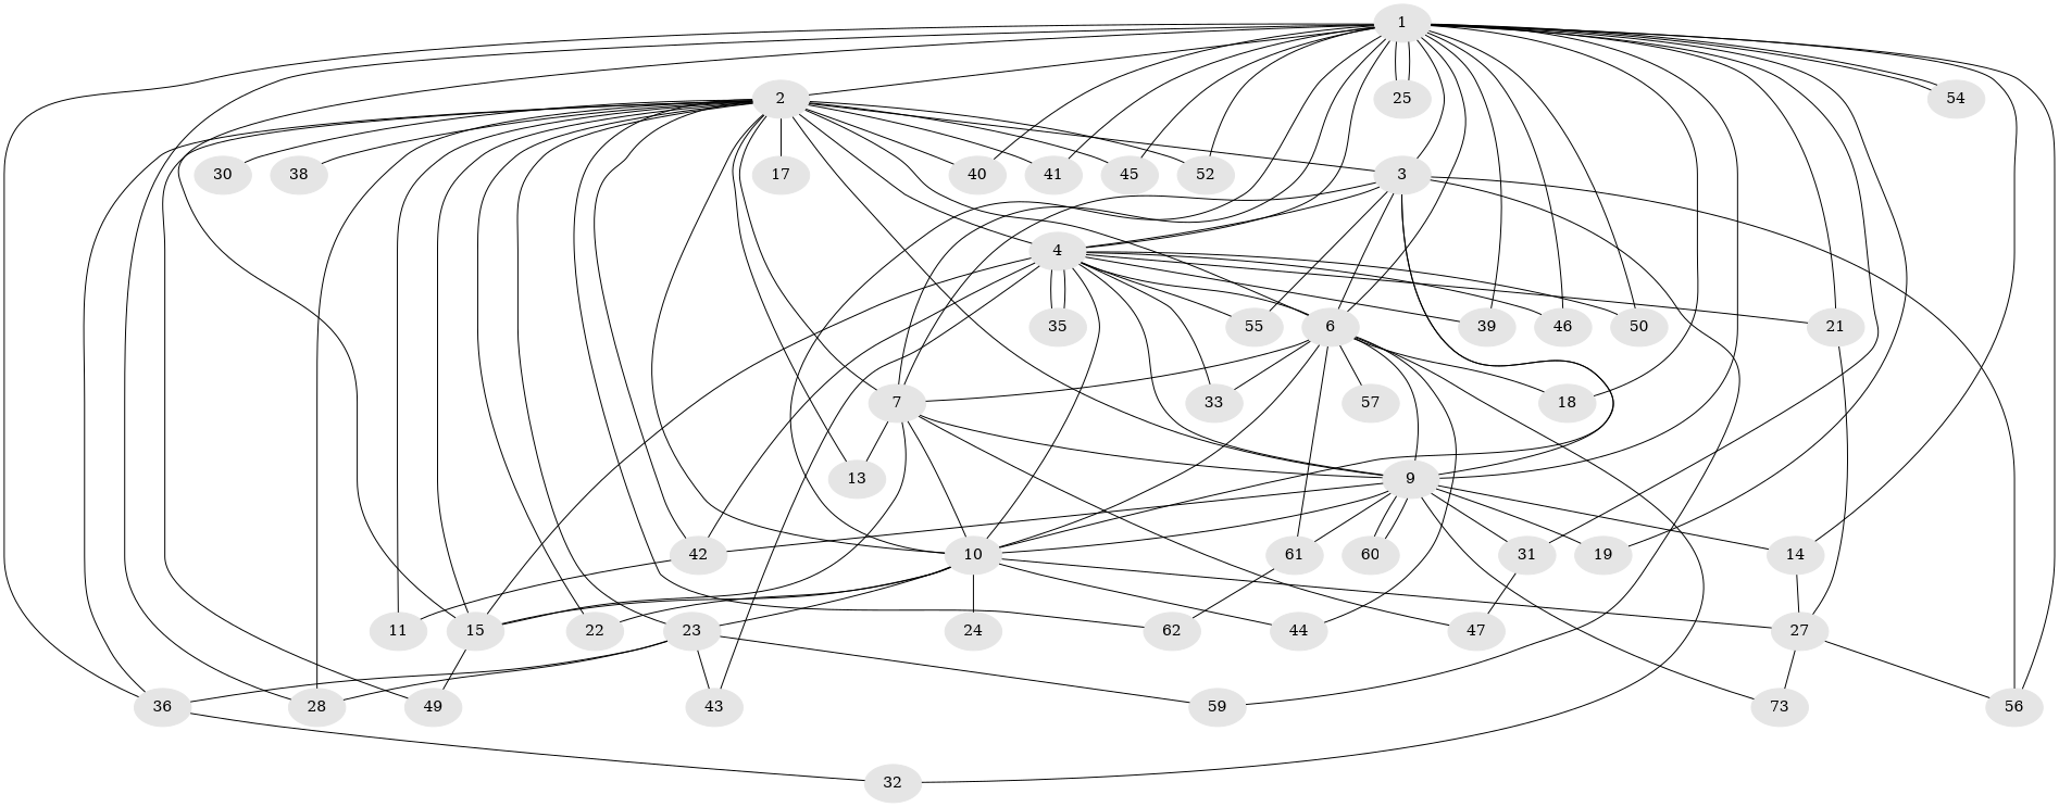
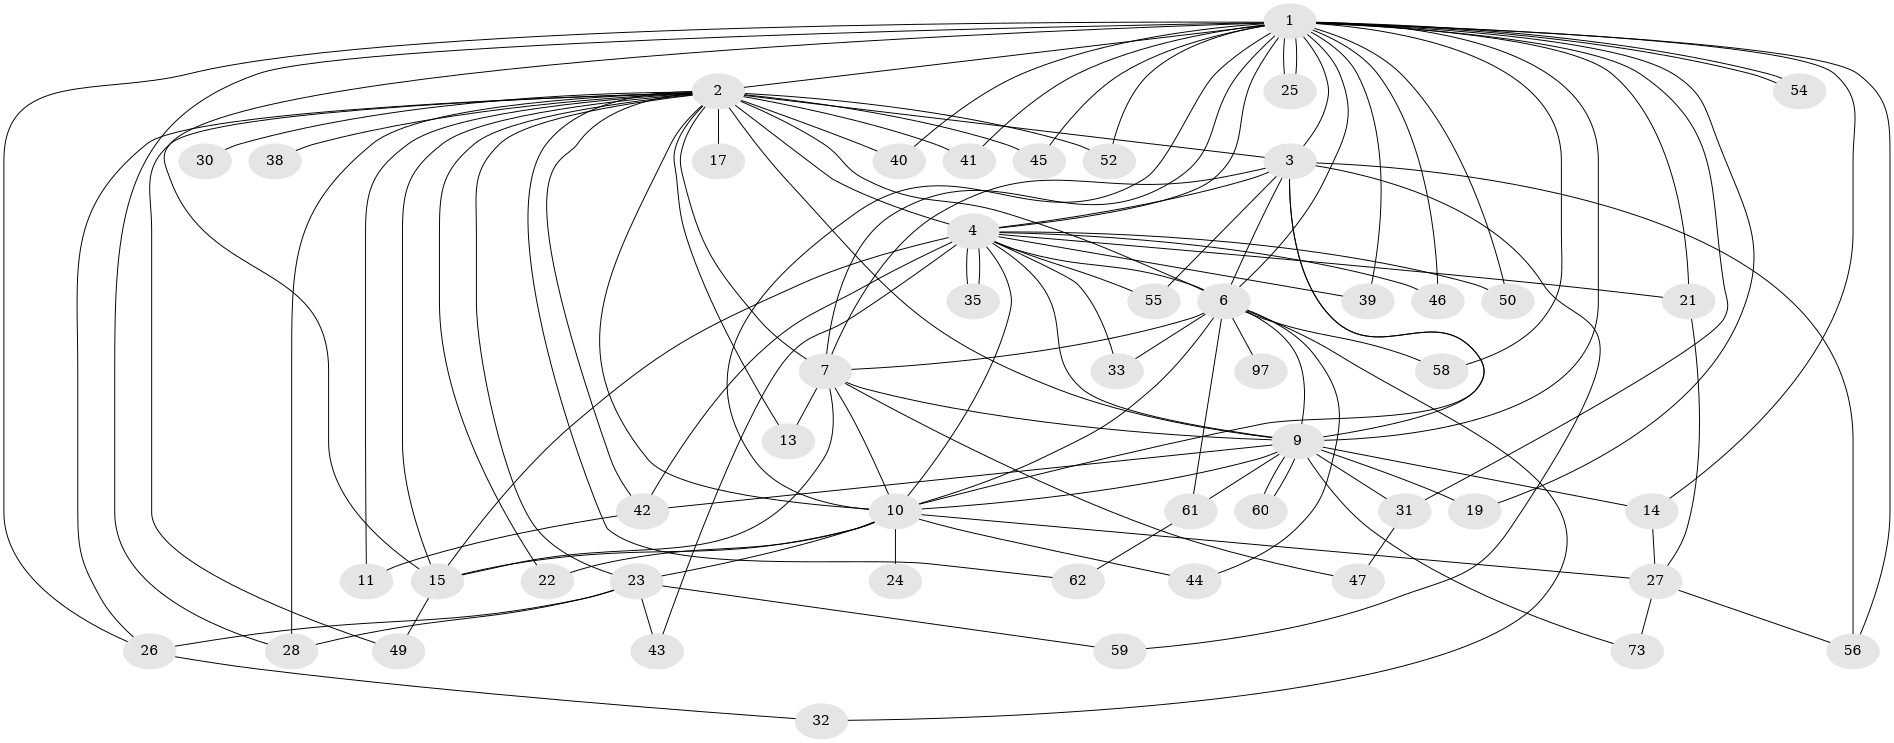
  graph {
    node [color=gray90 style=filled]
    1 [super="+5"]
    2 [super="+8"]
    3 [super="+16"]
    4 [super="+18"]
    6 [super="+12"]
    7 [super="+36"]
    9 [super="+48"]
    10 [super="+51"]
    14
    15 [super="+20"]
    19
    21
    25
-   26 [super="+37" label=36]
+   26 [super="+37"]
    28 [super="+29"]
    31
    39
    40
    41
    45
    46
    50
    52
    54
-   58 [label=18]
+   58
    56
    11
    13
    17
    22
    23
    30
    38
    42
    49
    62
    55
    59
    33
    35
    43
-   57
+   57 [label=97]
    32
    44
    61
    47
    n47 [label=73]
    60
    24
    27 [super="+34"]
    1 -- 2 [weight=4]
    1 -- 3 [weight=2]
    1 -- 4 [weight=2]
    1 -- 6 [weight=2]
    1 -- 7 [weight=3]
    1 -- 9 [weight=2]
    1 -- 10 [weight=2]
    1 -- 14
    1 -- 15
    1 -- 19
    1 -- 21
    1 -- 25
    1 -- 25
    1 -- 26
    1 -- 28
    1 -- 31
    1 -- 39
    1 -- 40
    1 -- 41
    1 -- 45
    1 -- 46
    1 -- 50
    1 -- 52
    1 -- 54
    1 -- 54
    1 -- 58
    1 -- 56
    2 -- 3 [weight=2]
    2 -- 4 [weight=3]
    2 -- 6 [weight=3]
    2 -- 7 [weight=2]
    2 -- 9 [weight=2]
    2 -- 10 [weight=2]
    2 -- 15
    2 -- 26
    2 -- 28
    2 -- 40
    2 -- 41
    2 -- 45
    2 -- 52
    2 -- 11
    2 -- 13
    2 -- 17
    2 -- 22
    2 -- 23
    2 -- 30 [weight=2]
    2 -- 38 [weight=2]
    2 -- 42
    2 -- 49
    2 -- 62
    3 -- 4
    3 -- 6 [weight=2]
    3 -- 7
    3 -- 9
    3 -- 10
    3 -- 56
    3 -- 55
    3 -- 59
    4 -- 6
    4 -- 9 [weight=2]
    4 -- 10
    4 -- 15
    4 -- 21
    4 -- 39
    4 -- 46
    4 -- 50
    4 -- 42
    4 -- 55
    4 -- 33
    4 -- 35
    4 -- 35
    4 -- 43
    6 -- 7
    6 -- 9
    6 -- 10
    6 -- 58
    6 -- 33
    6 -- 57
    6 -- 32
    6 -- 44
    6 -- 61
    7 -- 9
    7 -- 10
    7 -- 15
    7 -- 13
    7 -- 47
    9 -- 10
    9 -- 14
    9 -- 19
    9 -- 31
    9 -- 42
    9 -- 61
    9 -- n47
    9 -- 60
    9 -- 60
    10 -- 15
    10 -- 22
    10 -- 23
    10 -- 44
    10 -- 24
    10 -- 27
    14 -- 27
    15 -- 49
    21 -- 27
    26 -- 32
    31 -- 47
    23 -- 26
    23 -- 28
    23 -- 59
    23 -- 43
    42 -- 11
    61 -- 62
    27 -- 56
    27 -- n47
  }
